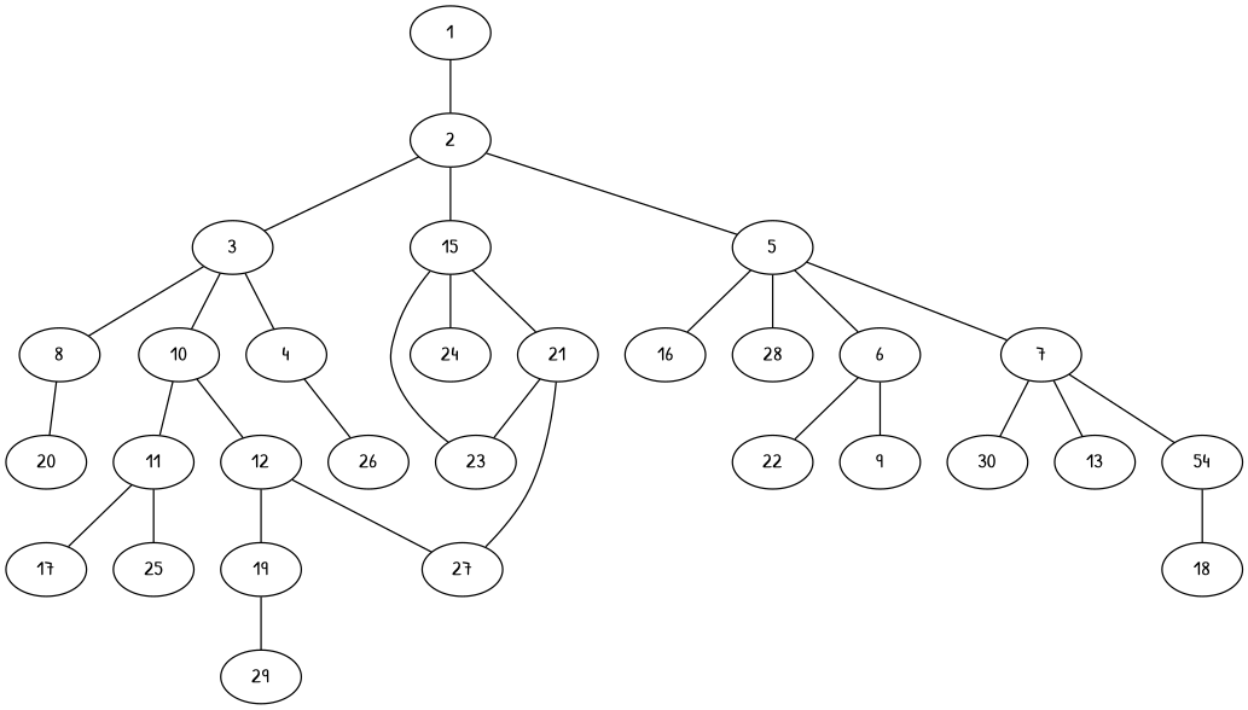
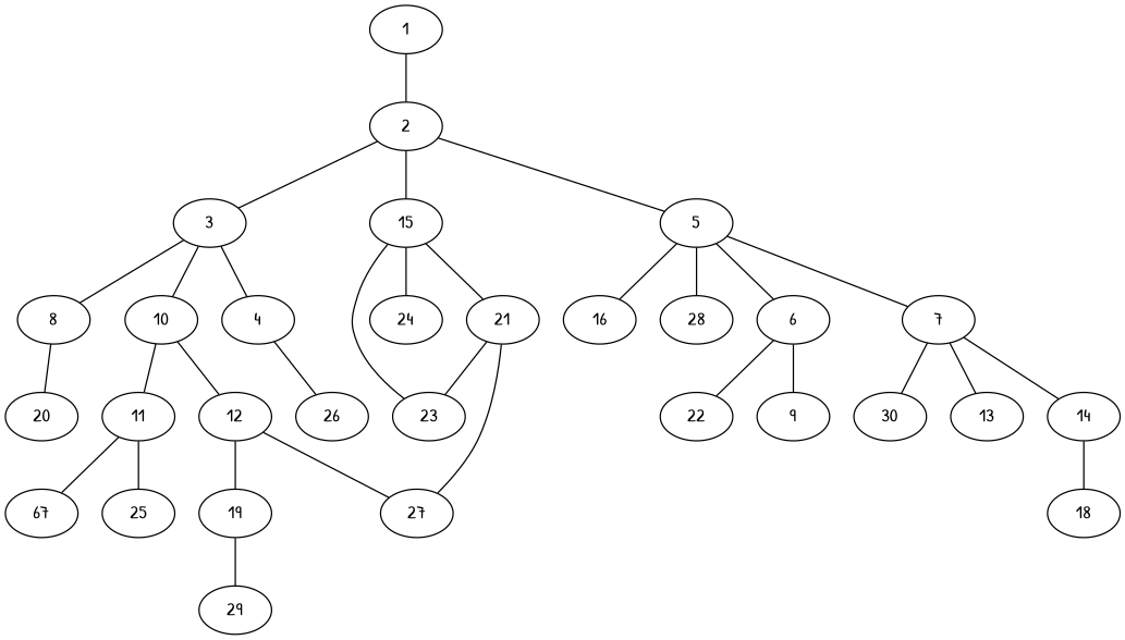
  graph {
    fontname="Patrick Hand"
    node [fontname="Patrick Hand"]
    edge [fontname="Patrick Hand"]
    1
    2
    3
    5
    15
    4
    8
    10
    6
    7
    16
    28
    21
    23
    24
    26
    20
    11
    12
    9
    22
    13
-   14 [label=54]
+   14
    30
    27
    25
-   17
+   17 [label=67]
    19
    18
    29
    1 -- 2
    2 -- 3
    2 -- 5
    2 -- 15
    3 -- 4
    3 -- 8
    3 -- 10
    5 -- 6
    5 -- 7
    5 -- 16
    5 -- 28
    15 -- 21
    15 -- 23
    15 -- 24
    4 -- 26
    8 -- 20
    10 -- 11
    10 -- 12
    6 -- 9
    6 -- 22
    7 -- 13
    7 -- 14
    7 -- 30
    21 -- 23
    21 -- 27
    11 -- 25
    11 -- 17
    12 -- 27
    12 -- 19
    14 -- 18
    19 -- 29
  }
